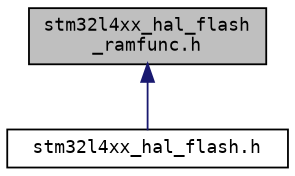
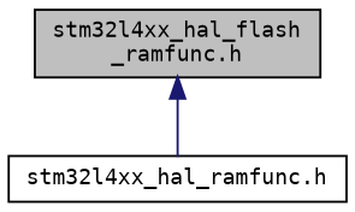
  digraph {
    fontname="DejaVu Sans Mono"
    node [color=black fontname="DejaVu Sans Mono" fontsize=10 shape=record style=filled]
    n1 [fillcolor=grey75 fontcolor=black height=0.2 label="stm32l4xx_hal_flash\l_ramfunc.h" width=0.4]
-   n2 [fillcolor=white height=0.2 label="stm32l4xx_hal_flash.h" width=0.4]
+   n2 [fillcolor=white height=0.2 label="stm32l4xx_hal_ramfunc.h" width=0.4]
    n1 -> n2 [color=midnightblue dir=back fontname="DejaVu Sans Mono" fontsize=10 labelfontname=Helvetica labelfontsize=10 style=solid]
  }
